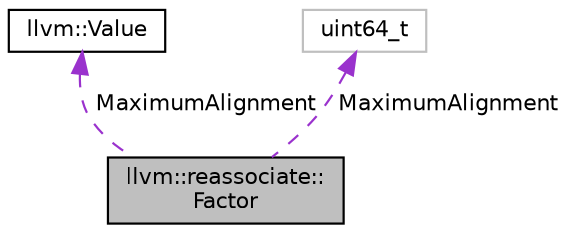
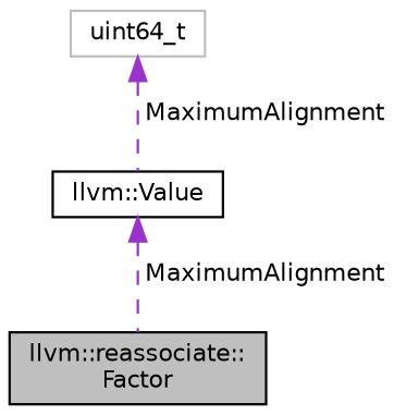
  digraph {
    node [color=black fontname=Helvetica fontsize=10 shape=record]
    edge [color=darkorchid3 dir=back fontname=Helvetica fontsize=10 labelfontname=Helvetica labelfontsize=10 style=dashed]
    n1 [fillcolor=grey75 fontcolor=black height=0.2 label="llvm::reassociate::\lFactor" style=filled width=0.4]
    n2 [height=0.2 label="llvm::Value" width=0.4]
    n3 [color=grey75 height=0.2 label=uint64_t width=0.4]
    n2 -> n1 [label=" MaximumAlignment"]
-   n3 -> n1 [label=" MaximumAlignment"]
+   n3 -> n2 [label=" MaximumAlignment"]
  }
